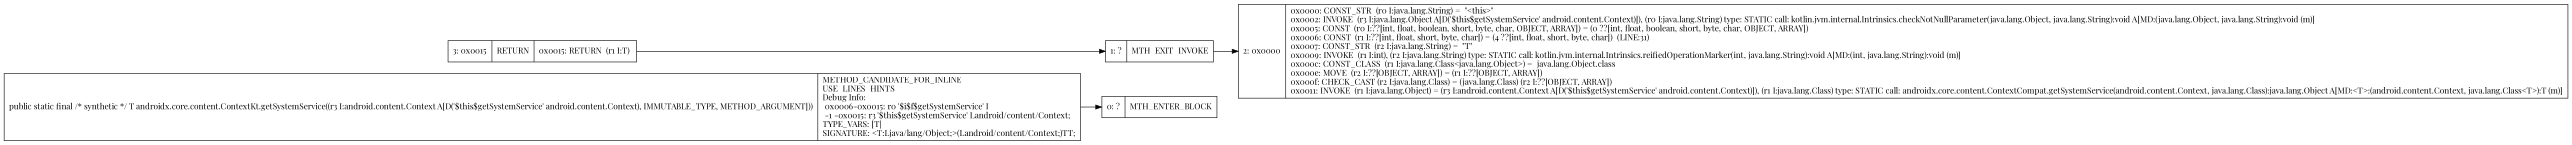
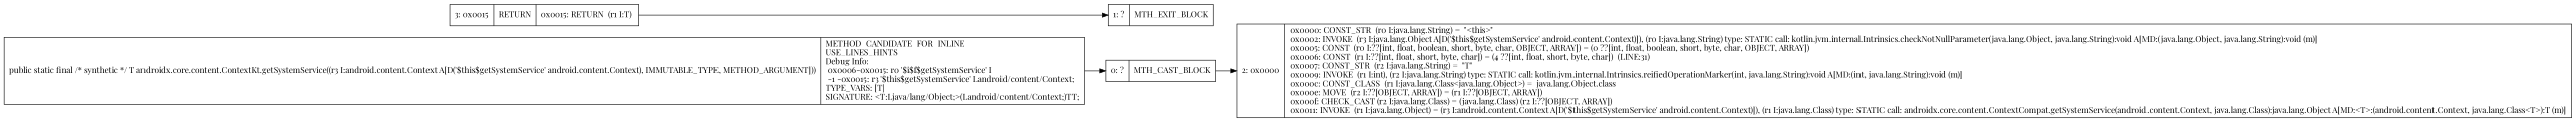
  digraph {
    fontname="Playfair Display"
    rankdir=LR
    node [fontname="Playfair Display" shape=record]
    edge [fontname="Playfair Display"]
-   n1 [label="{0\:\ ?|MTH_ENTER_BLOCK\l}"]
+   n1 [label="{0\:\ ?|MTH_CAST_BLOCK\l}"]
    n2 [label="{2\:\ 0x0000|0x0000: CONST_STR  (r0 I:java.lang.String) =  \"\<this\>\" \l0x0002: INVOKE  (r3 I:java.lang.Object A[D('$this$getSystemService' android.content.Context)]), (r0 I:java.lang.String) type: STATIC call: kotlin.jvm.internal.Intrinsics.checkNotNullParameter(java.lang.Object, java.lang.String):void A[MD:(java.lang.Object, java.lang.String):void (m)]\l0x0005: CONST  (r0 I:??[int, float, boolean, short, byte, char, OBJECT, ARRAY]) = (0 ??[int, float, boolean, short, byte, char, OBJECT, ARRAY]) \l0x0006: CONST  (r1 I:??[int, float, short, byte, char]) = (4 ??[int, float, short, byte, char])  (LINE:31)\l0x0007: CONST_STR  (r2 I:java.lang.String) =  \"T\" \l0x0009: INVOKE  (r1 I:int), (r2 I:java.lang.String) type: STATIC call: kotlin.jvm.internal.Intrinsics.reifiedOperationMarker(int, java.lang.String):void A[MD:(int, java.lang.String):void (m)]\l0x000c: CONST_CLASS  (r1 I:java.lang.Class\<java.lang.Object\>) =  java.lang.Object.class \l0x000e: MOVE  (r2 I:??[OBJECT, ARRAY]) = (r1 I:??[OBJECT, ARRAY]) \l0x000f: CHECK_CAST (r2 I:java.lang.Class) = (java.lang.Class) (r2 I:??[OBJECT, ARRAY]) \l0x0011: INVOKE  (r1 I:java.lang.Object) = (r3 I:android.content.Context A[D('$this$getSystemService' android.content.Context)]), (r1 I:java.lang.Class) type: STATIC call: androidx.core.content.ContextCompat.getSystemService(android.content.Context, java.lang.Class):java.lang.Object A[MD:\<T\>:(android.content.Context, java.lang.Class\<T\>):T (m)]\l}"]
    n3 [label="{3\:\ 0x0015|RETURN\l|0x0015: RETURN  (r1 I:T) \l}"]
-   n4 [label="{1\:\ ?|MTH_EXIT_INVOKE\l}"]
+   n4 [label="{1\:\ ?|MTH_EXIT_BLOCK\l}"]
    n5 [label="{public static final \/* synthetic *\/ T androidx.core.content.ContextKt.getSystemService((r3 I:android.content.Context A[D('$this$getSystemService' android.content.Context), IMMUTABLE_TYPE, METHOD_ARGUMENT]))  | METHOD_CANDIDATE_FOR_INLINE\lUSE_LINES_HINTS\lDebug Info:\l  0x0006\-0x0015: r0 '$i$f$getSystemService' I\l  \-1 \-0x0015: r3 '$this$getSystemService' Landroid\/content\/Context;\lTYPE_VARS: [T]\lSIGNATURE: \<T:Ljava\/lang\/Object;\>(Landroid\/content\/Context;)TT;\l}"]
-   n4 -> n2
+   n1 -> n2
    n3 -> n4
    n5 -> n1
  }
